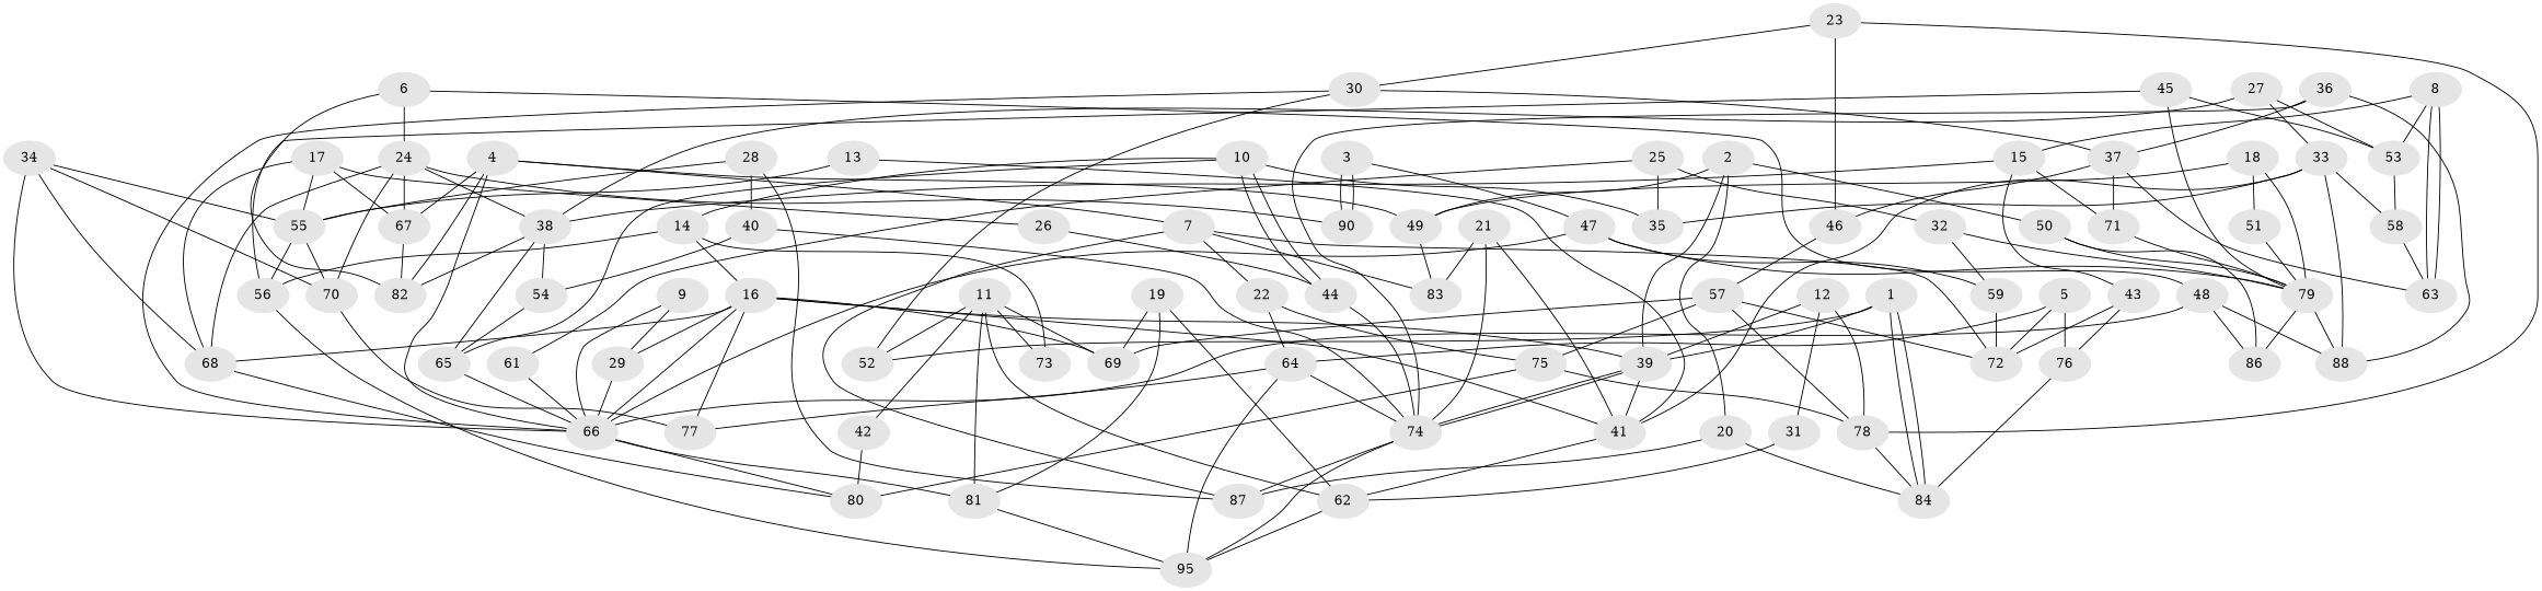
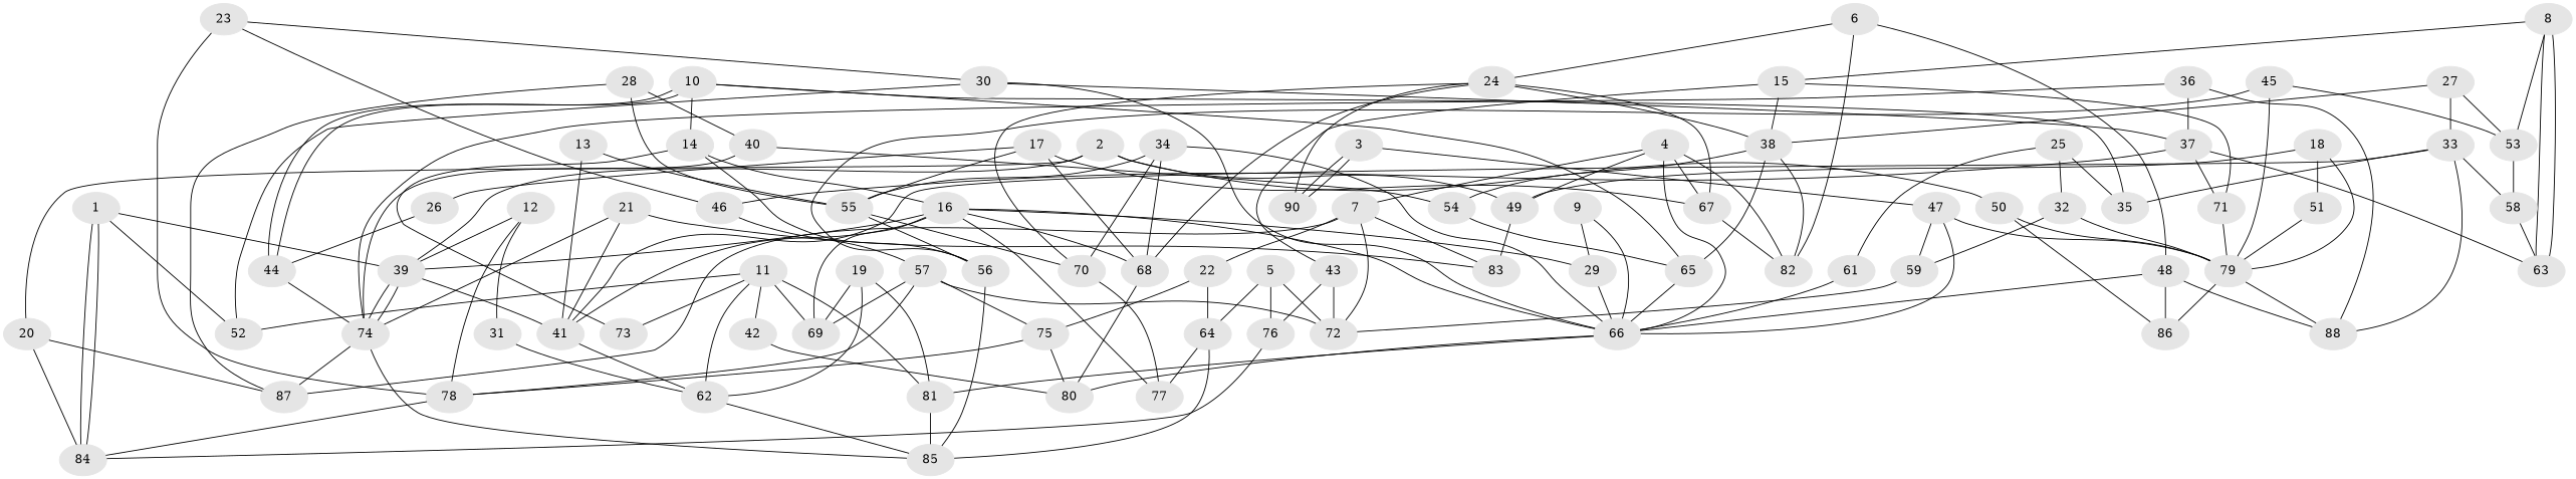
  graph {
    node [color=gray90 style=filled]
    1
    39
    52
    84
    41
    74
    62
    2
    20
    49
    50
    87
    83
    79
    86
    3
    47
    n18 [label=90]
    66
    59
    4
    7
    67
    82
    72
    22
    81
    80
    5
    64
    76
    77
-   85 [label=95]
+   85
    6
    24
    48
    38
    68
    70
    88
    75
    8
    15
    53
    63
    43
    71
    58
    9
    29
    10
    14
    35
    44
    65
    73
    16
    56
    11
    42
    69
    12
    31
    78
    13
    55
    54
    17
    26
    18
    51
    19
    21
    23
    30
    46
    37
    57
    25
    32
    61
    27
    33
    28
    40
    34
    36
    45
    1 -- 39
    1 -- 52
    1 -- 84
    1 -- 84
    39 -- 41
    39 -- 74
    39 -- 74
    41 -- 62
    74 -- 87
    74 -- 85
    62 -- 85
    2 -- 39
    2 -- 20
    2 -- 49
    2 -- 50
    20 -- 84
    20 -- 87
    49 -- 83
    50 -- 79
    50 -- 86
    79 -- 86
    79 -- 88
    3 -- 47
    3 -- n18
    3 -- n18
    47 -- 79
    47 -- 66
    47 -- 59
    66 -- 81
    66 -- 80
    59 -- 72
    4 -- 49
    4 -- 66
    4 -- 7
    4 -- 67
    4 -- 82
    7 -- 87
    7 -- 83
    7 -- 72
    7 -- 22
    67 -- 82
    22 -- 64
    22 -- 75
    81 -- 85
    5 -- 72
    5 -- 64
    5 -- 76
-   64 -- 74
    64 -- 77
    64 -- 85
    76 -- 84
    6 -- 82
    6 -- 24
    6 -- 48
    24 -- n18
    24 -- 67
    24 -- 38
    24 -- 68
    24 -- 70
    48 -- 86
    48 -- 66
    48 -- 88
    38 -- 82
    38 -- 65
    38 -- 54
    68 -- 80
    70 -- 77
    75 -- 80
    75 -- 78
    8 -- 15
    8 -- 53
    8 -- 63
    8 -- 63
    15 -- 38
    15 -- 43
    15 -- 71
    53 -- 58
    43 -- 72
    43 -- 76
    71 -- 79
    58 -- 63
    9 -- 66
    9 -- 29
    29 -- 66
    10 -- 14
    10 -- 35
    10 -- 44
    10 -- 44
    10 -- 65
    14 -- 73
    14 -- 16
    14 -- 56
    44 -- 74
    65 -- 66
    16 -- 39
    16 -- 41
    16 -- 66
    16 -- 77
    16 -- 68
    16 -- 29
    16 -- 69
    56 -- 85
    11 -- 52
    11 -- 62
    11 -- 81
    11 -- 73
    11 -- 42
    11 -- 69
    42 -- 80
    12 -- 39
    12 -- 31
    12 -- 78
    31 -- 62
    78 -- 84
    13 -- 41
    13 -- 55
    55 -- 70
    55 -- 56
    54 -- 65
    17 -- 67
    17 -- 68
    17 -- 55
    17 -- 26
    26 -- 44
    18 -- 49
    18 -- 79
    18 -- 51
    51 -- 79
    19 -- 62
    19 -- 81
    19 -- 69
    21 -- 41
    21 -- 74
    21 -- 83
    23 -- 78
    23 -- 30
    23 -- 46
    30 -- 52
    30 -- 66
    30 -- 37
    46 -- 57
    37 -- 63
    37 -- 71
    37 -- 46
    57 -- 72
    57 -- 75
    57 -- 69
    57 -- 78
    25 -- 35
    25 -- 32
    25 -- 61
    32 -- 79
    32 -- 59
    61 -- 66
    27 -- 38
    27 -- 53
    27 -- 33
    33 -- 41
    33 -- 88
    33 -- 58
    33 -- 35
    28 -- 87
    28 -- 55
    28 -- 40
    40 -- 74
    40 -- 54
    34 -- 66
    34 -- 68
    34 -- 70
    34 -- 55
    36 -- 74
    36 -- 88
    36 -- 37
    45 -- 79
    45 -- 53
    45 -- 56
  }
